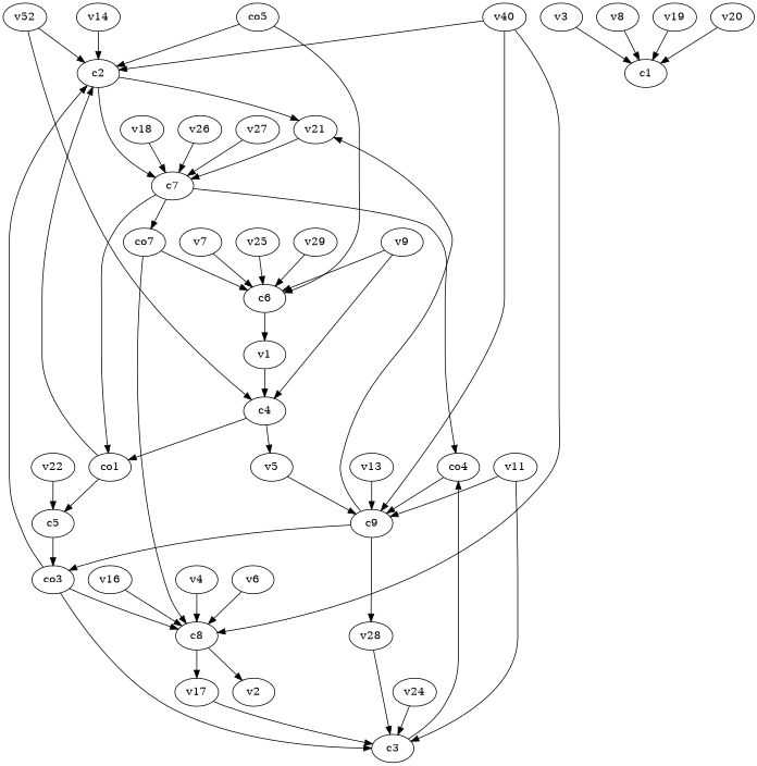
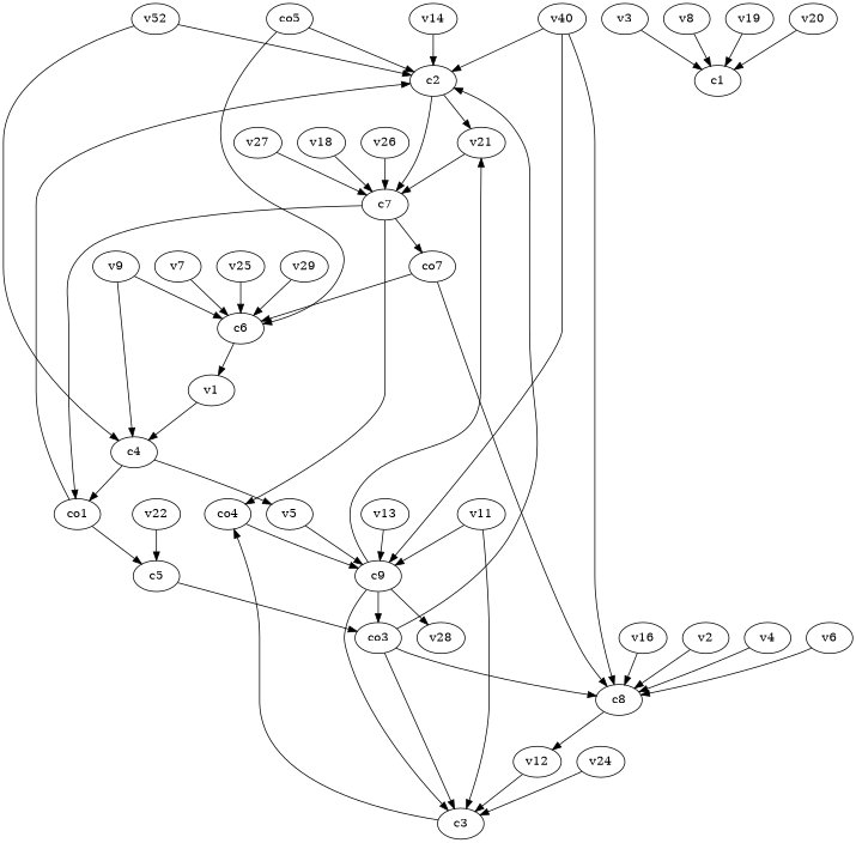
  strict digraph {
    edge [weight=1]
    c2
    v21
    c7
    c3
    co4
    c9
    c4
    v5
    co1
    c5
    co3
    c8
    c6
    v1
    n15 [label=co7]
-   v17
+   v17 [label=v12]
    v28
    v2
    v3
    c1
    v4
    v6
    v7
    v8
    v9
    n26 [label=v40]
    v11
    n28 [label=v52]
    v13
    v14
    v16
    v18
    v19
    v20
    v22
    v24
    v25
    v26
    v27
    v29
    co5
    c2 -> v21
    c2 -> c7
    v21 -> c7
    c7 -> co4
    c7 -> co1
    c7 -> n15
    c3 -> co4
    co4 -> c9
    c9 -> v21
    c9 -> co3
    c9 -> v28
    c4 -> v5
    c4 -> co1
    v5 -> c9
    co1 -> c2
    co1 -> c5
    c5 -> co3
    co3 -> c2
    co3 -> c3
    co3 -> c8
    c8 -> v17
    c6 -> v1
    v1 -> c4
    n15 -> c8
    n15 -> c6
    v17 -> c3
-   v28 -> c3
-   c8 -> v2
+   c9 -> c3
+   v2 -> c8
    v3 -> c1
    v4 -> c8
    v6 -> c8
    v7 -> c6
    v8 -> c1
    v9 -> c4
    v9 -> c6
    n26 -> c2
    n26 -> c9
    n26 -> c8
    v11 -> c3
    v11 -> c9
    n28 -> c2
    n28 -> c4
    v13 -> c9
    v14 -> c2
    v16 -> c8
    v18 -> c7
    v19 -> c1
    v20 -> c1
    v22 -> c5
    v24 -> c3
    v25 -> c6
    v26 -> c7
    v27 -> c7
    v29 -> c6
    co5 -> c2
    co5 -> c6
  }
